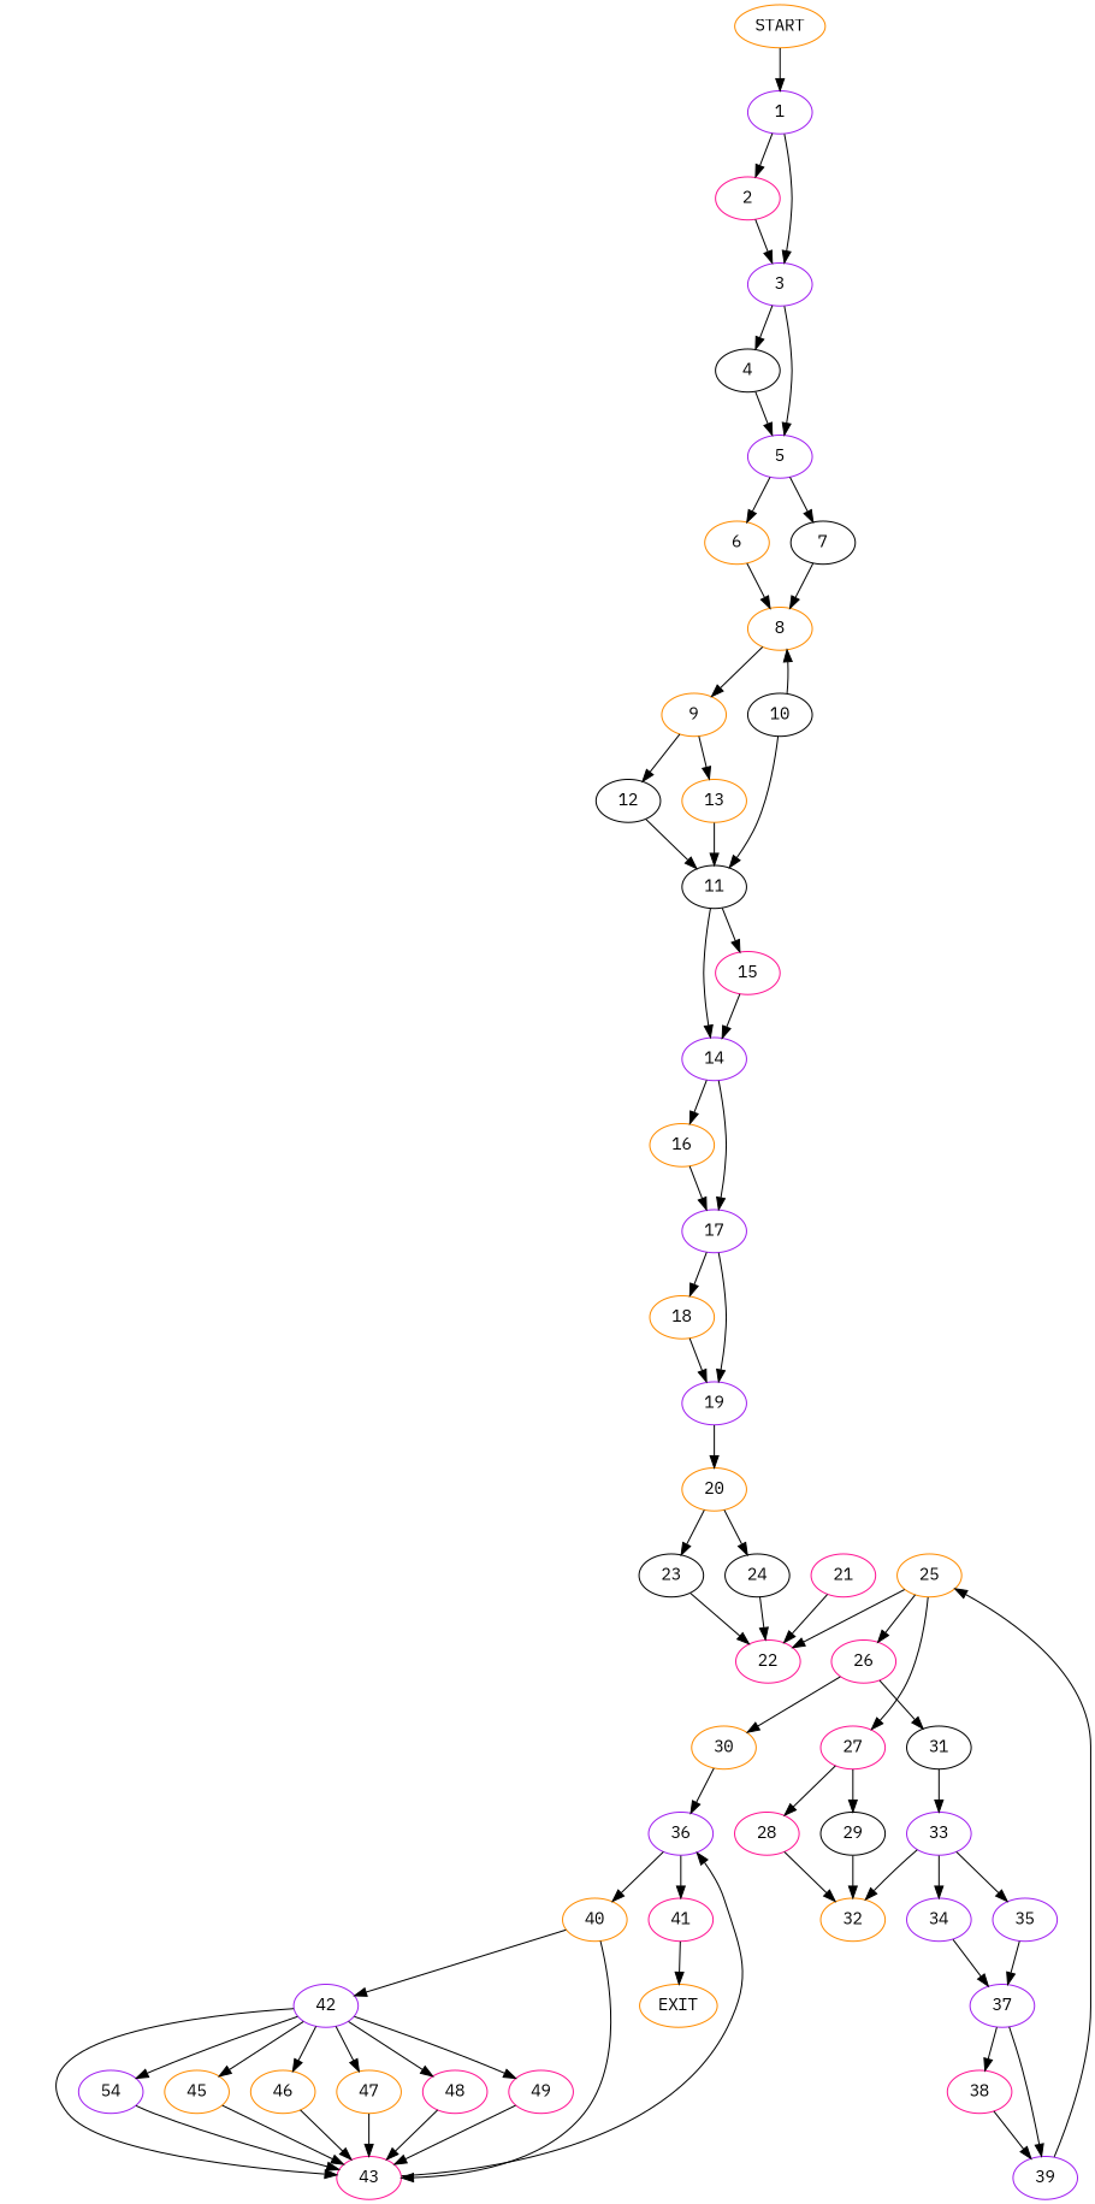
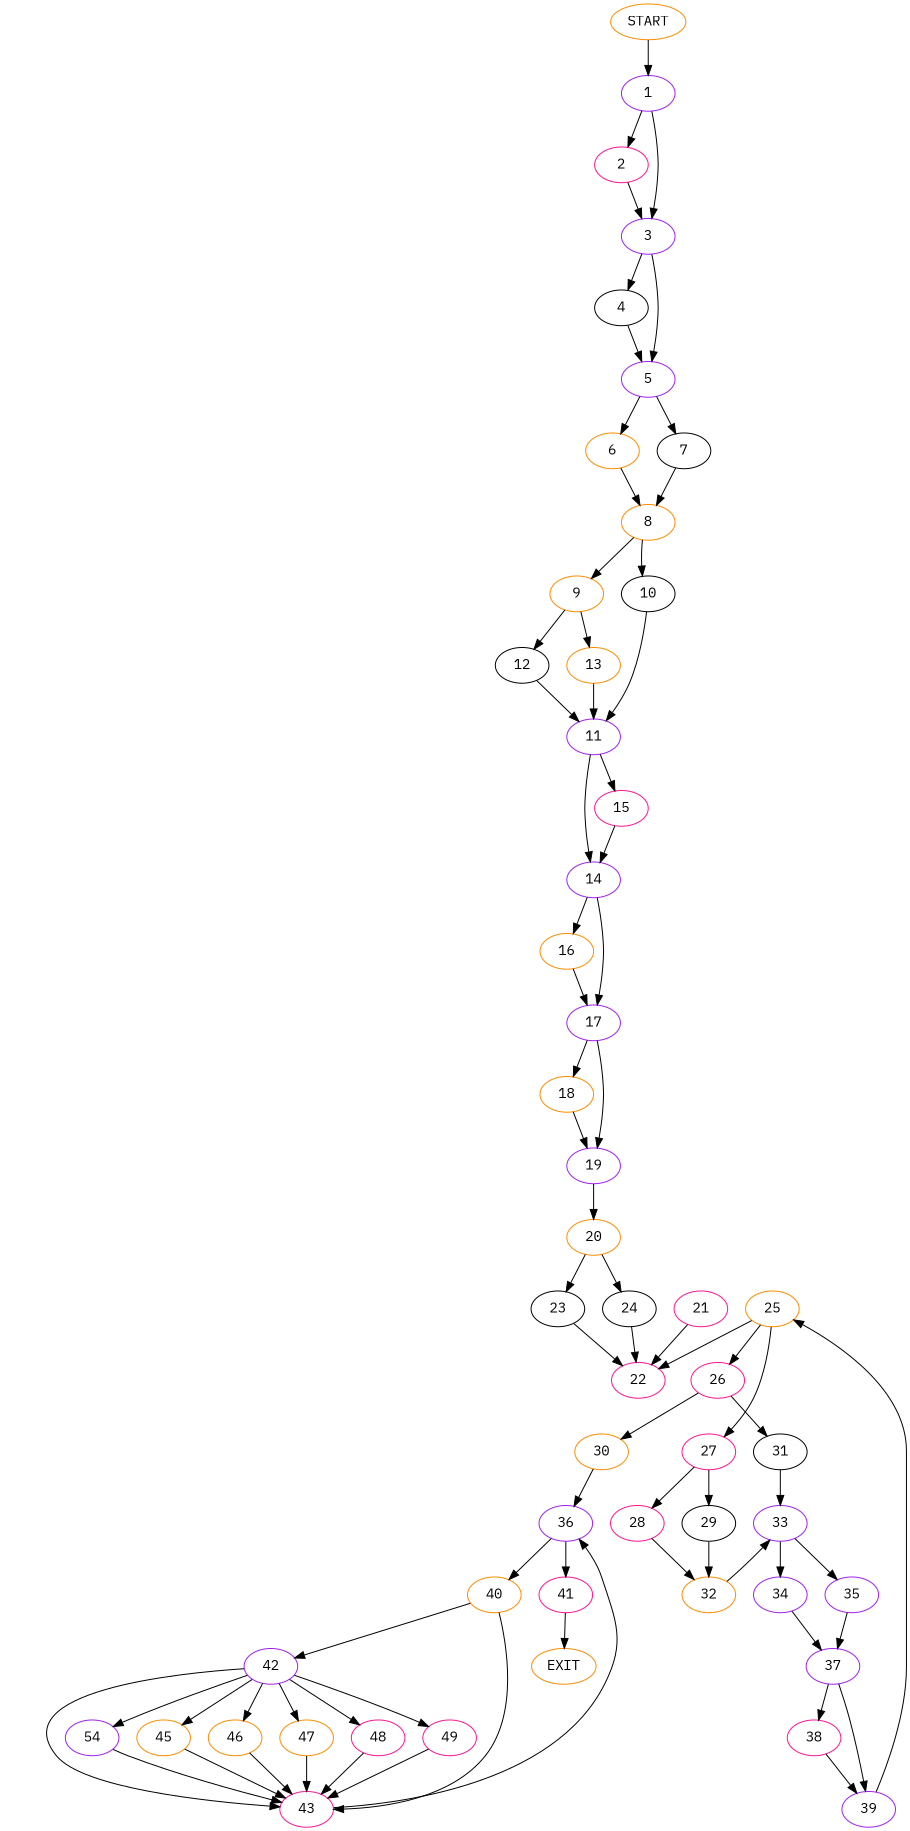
  digraph {
    fontname="IBM Plex Mono"
    node [color=darkorange fontname="IBM Plex Mono"]
    edge [fontname="IBM Plex Mono"]
    n1 [label=START]
    1 [color=purple]
    2 [color=deeppink]
    3 [color=purple]
    n5 [label=EXIT]
    4 [color=black]
    5 [color=purple]
    6
    7 [color=black]
    8
    9
    10 [color=black]
    12 [color=black]
    13
-   11 [color=black]
+   11 [color=purple]
    14 [color=purple]
    15 [color=deeppink]
    16
    17 [color=purple]
    18
    19 [color=purple]
    20
    23 [color=black]
    24 [color=black]
    21 [color=deeppink]
    22 [color=deeppink]
    25
    26 [color=deeppink]
    27 [color=deeppink]
    30
    31 [color=black]
    28 [color=deeppink]
    29 [color=black]
    36 [color=purple]
    33 [color=purple]
    32
    40
    41 [color=deeppink]
    34 [color=purple]
    35 [color=purple]
    37 [color=purple]
    38 [color=deeppink]
    39 [color=purple]
    42 [color=purple]
    43 [color=deeppink]
    n46 [color=purple label=54]
    45
    46
    47
    48 [color=deeppink]
    49 [color=deeppink]
    n1 -> 1
    1 -> 2
    1 -> 3
    2 -> 3
    3 -> 4
    3 -> 5
    4 -> 5
    5 -> 6
    5 -> 7
    6 -> 8
    7 -> 8
    8 -> 9
-   10 -> 8
+   8 -> 10
    9 -> 12
    9 -> 13
    10 -> 11
    12 -> 11
    13 -> 11
    11 -> 14
    11 -> 15
    14 -> 16
    14 -> 17
    15 -> 14
    16 -> 17
    17 -> 18
    17 -> 19
    18 -> 19
    19 -> 20
    20 -> 23
    20 -> 24
    23 -> 22
    24 -> 22
    21 -> 22
    25 -> 22
    25 -> 26
    25 -> 27
    26 -> 30
    26 -> 31
    27 -> 28
    27 -> 29
    30 -> 36
    31 -> 33
    28 -> 32
    29 -> 32
    36 -> 40
    36 -> 41
    33 -> 34
    33 -> 35
-   33 -> 32
+   32 -> 33
    40 -> 42
    40 -> 43
    41 -> n5
    34 -> 37
    35 -> 37
    37 -> 38
    37 -> 39
    38 -> 39
    39 -> 25
    42 -> 43
    42 -> n46
    42 -> 45
    42 -> 46
    42 -> 47
    42 -> 48
    42 -> 49
    43 -> 36
    n46 -> 43
    45 -> 43
    46 -> 43
    47 -> 43
    48 -> 43
    49 -> 43
  }
